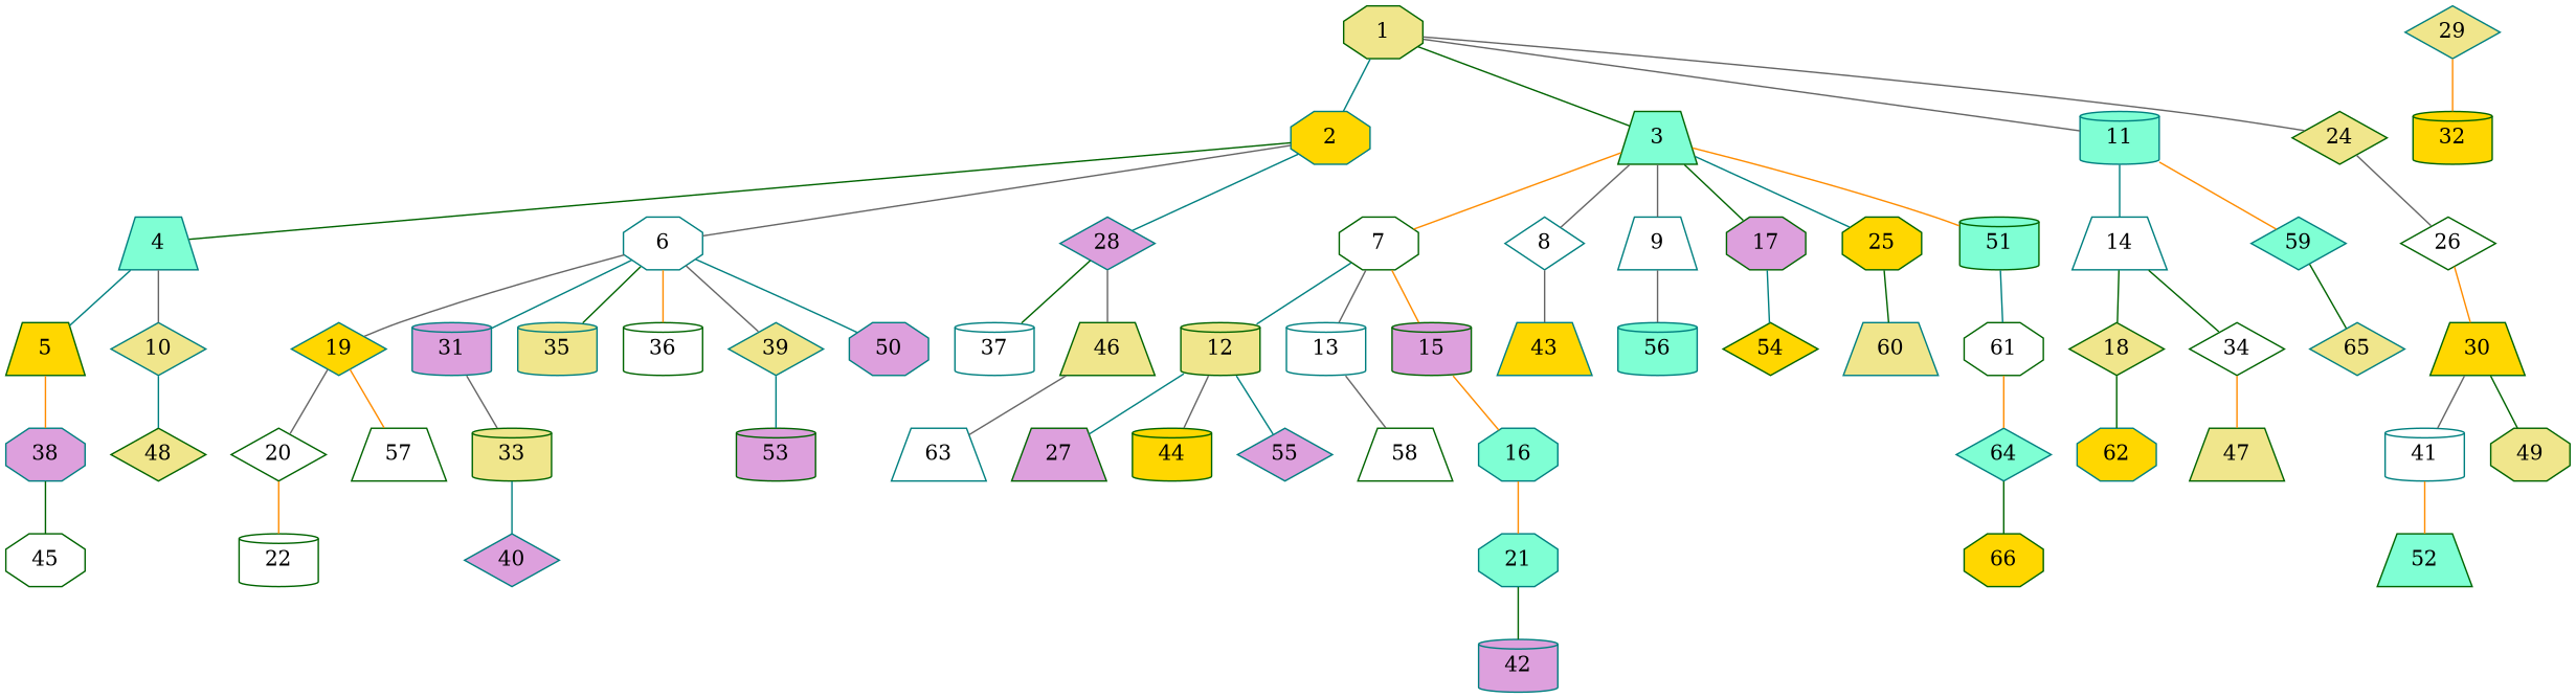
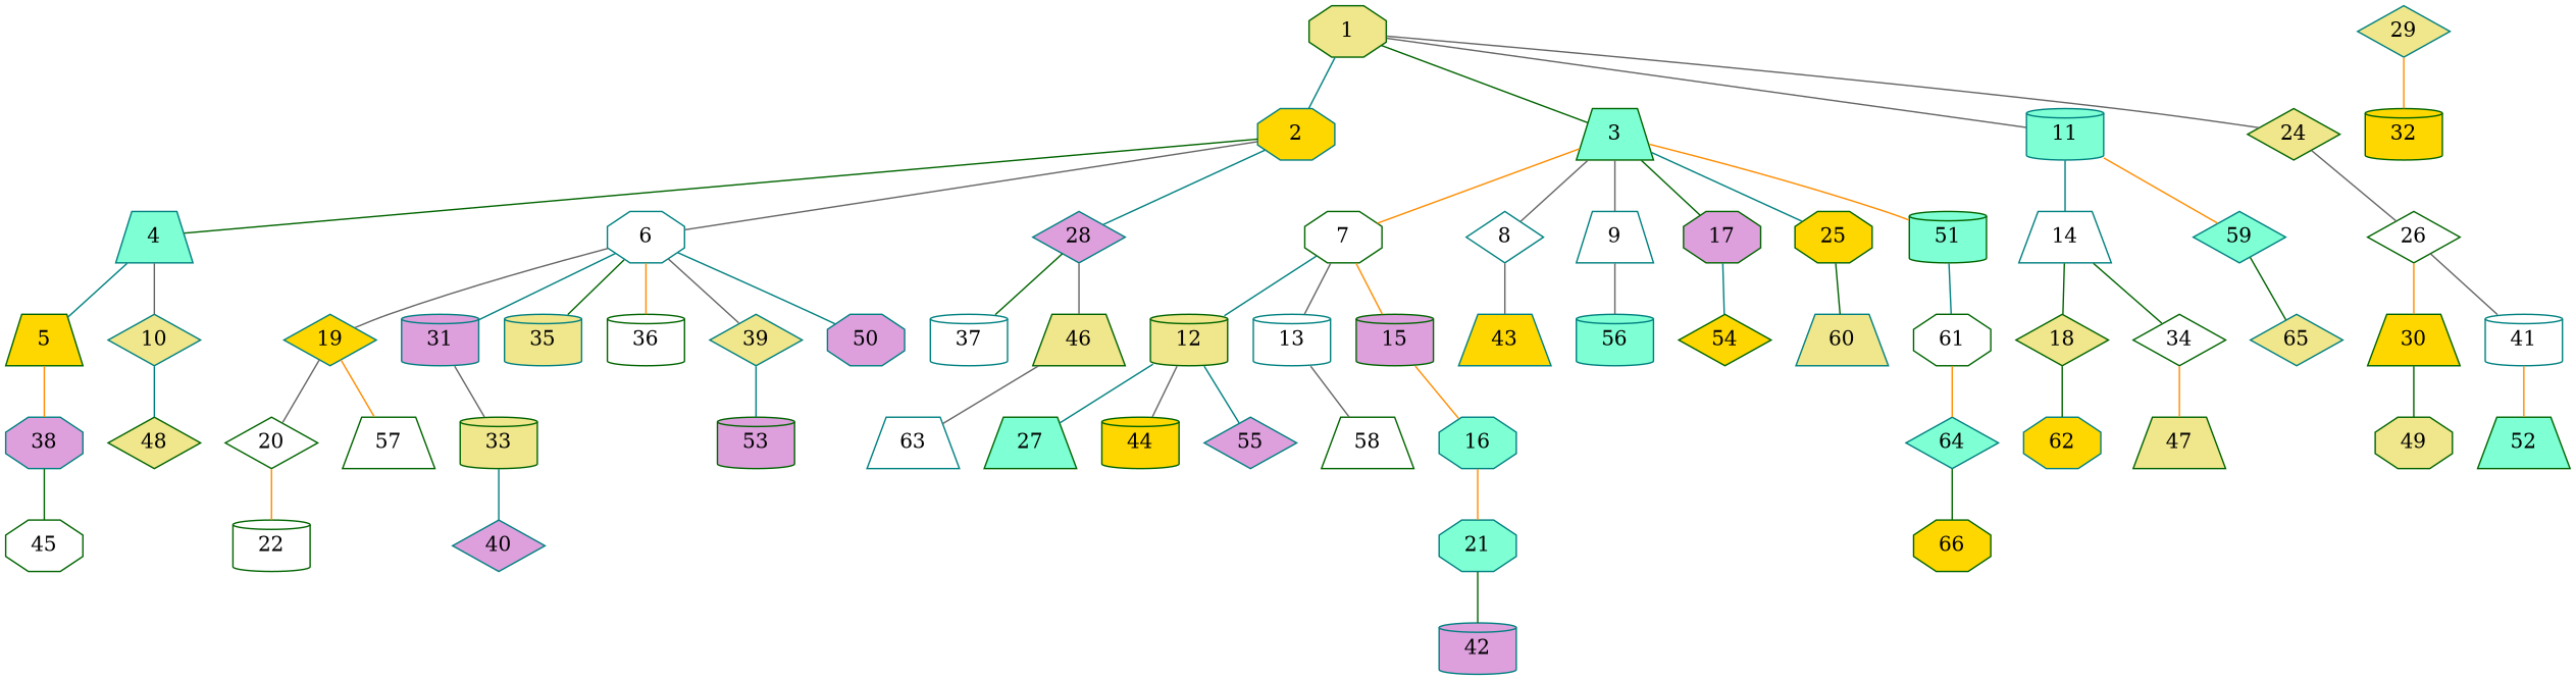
  graph {
    node [color=darkgreen fillcolor=white shape=diamond style=filled]
    edge [color=gray40 weight=1.0]
    1 [fillcolor=khaki shape=octagon]
    2 [color=teal fillcolor=gold shape=octagon]
    3 [fillcolor=aquamarine shape=trapezium]
    11 [color=teal fillcolor=aquamarine shape=cylinder]
    24 [fillcolor=khaki]
    4 [color=teal fillcolor=aquamarine shape=trapezium]
    6 [color=teal shape=octagon]
    28 [color=teal fillcolor=plum]
    7 [shape=octagon]
    8 [color=teal]
    9 [color=teal shape=trapezium]
    17 [fillcolor=plum shape=octagon]
    25 [fillcolor=gold shape=octagon]
    51 [fillcolor=aquamarine shape=cylinder]
    14 [color=teal shape=trapezium]
    59 [color=teal fillcolor=aquamarine]
    26
    5 [fillcolor=gold shape=trapezium]
    10 [color=teal fillcolor=khaki]
    19 [color=teal fillcolor=gold]
    31 [color=teal fillcolor=plum shape=cylinder]
    35 [color=teal fillcolor=khaki shape=cylinder]
    36 [shape=cylinder]
    39 [color=teal fillcolor=khaki]
    50 [color=teal fillcolor=plum shape=octagon]
    37 [color=teal shape=cylinder]
    46 [fillcolor=khaki shape=trapezium]
    12 [fillcolor=khaki shape=cylinder]
    13 [color=teal shape=cylinder]
    15 [fillcolor=plum shape=cylinder]
    43 [color=teal fillcolor=gold shape=trapezium]
    56 [color=teal fillcolor=aquamarine shape=cylinder]
    54 [fillcolor=gold]
    60 [color=teal fillcolor=khaki shape=trapezium]
    61 [shape=octagon]
    38 [color=teal fillcolor=plum shape=octagon]
    48 [fillcolor=khaki]
    45 [shape=octagon]
    20
    57 [shape=trapezium]
    33 [fillcolor=khaki shape=cylinder]
    53 [fillcolor=plum shape=cylinder]
-   27 [fillcolor=plum shape=trapezium]
+   27 [fillcolor=aquamarine shape=trapezium]
    44 [fillcolor=gold shape=cylinder]
    55 [color=teal fillcolor=plum]
    58 [shape=trapezium]
    16 [color=teal fillcolor=aquamarine shape=octagon]
    18 [fillcolor=khaki]
    34
    65 [color=teal fillcolor=khaki]
    62 [color=teal fillcolor=gold shape=octagon]
    47 [fillcolor=khaki shape=trapezium]
    21 [color=teal fillcolor=aquamarine shape=octagon]
    42 [color=teal fillcolor=plum shape=cylinder]
    22 [shape=cylinder]
    29 [color=teal fillcolor=khaki]
    32 [fillcolor=gold shape=cylinder]
    30 [fillcolor=gold shape=trapezium]
    41 [color=teal shape=cylinder]
    49 [fillcolor=khaki shape=octagon]
    63 [color=teal shape=trapezium]
    52 [fillcolor=aquamarine shape=trapezium]
    40 [color=teal fillcolor=plum]
    64 [color=teal fillcolor=aquamarine]
    66 [fillcolor=gold shape=octagon]
    1 -- 2 [color=teal weight=3.0]
    1 -- 3 [color=darkgreen]
    1 -- 11
    1 -- 24
    2 -- 4 [color=darkgreen]
    2 -- 6
    2 -- 28 [color=teal]
    3 -- 7 [color=darkorange]
    3 -- 8
    3 -- 9
    3 -- 17 [color=darkgreen]
    3 -- 25 [color=teal]
    3 -- 51 [color=darkorange]
    11 -- 14 [color=teal]
    11 -- 59 [color=darkorange]
    24 -- 26
    4 -- 5 [color=teal]
    4 -- 10 [weight=2.0]
    6 -- 19
    6 -- 31 [color=teal]
    6 -- 35 [color=darkgreen]
    6 -- 36 [color=darkorange]
    6 -- 39
    6 -- 50 [color=teal]
    28 -- 37 [color=darkgreen]
    28 -- 46 [weight=2.0]
    7 -- 12 [color=teal]
    7 -- 13
    7 -- 15 [color=darkorange]
    8 -- 43 [weight=2.0]
    9 -- 56
    17 -- 54 [color=teal]
    25 -- 60 [color=darkgreen]
    51 -- 61 [color=teal]
    14 -- 18 [color=darkgreen]
    14 -- 34 [color=darkgreen]
    59 -- 65 [color=darkgreen]
    26 -- 30 [color=darkorange]
    5 -- 38 [color=darkorange]
    10 -- 48 [color=teal]
    19 -- 20
    19 -- 57 [color=darkorange]
    31 -- 33
    39 -- 53 [color=teal]
    46 -- 63
    12 -- 27 [color=teal]
    12 -- 44
    12 -- 55 [color=teal]
    13 -- 58
    15 -- 16 [color=darkorange]
    61 -- 64 [color=darkorange]
    38 -- 45 [color=darkgreen]
    20 -- 22 [color=darkorange]
    33 -- 40 [color=teal]
    16 -- 21 [color=darkorange]
    18 -- 62 [color=darkgreen]
    34 -- 47 [color=darkorange]
    21 -- 42 [color=darkgreen]
    29 -- 32 [color=darkorange]
-   30 -- 41
+   26 -- 41
    30 -- 49 [color=darkgreen]
    41 -- 52 [color=darkorange]
    64 -- 66 [color=darkgreen]
  }
